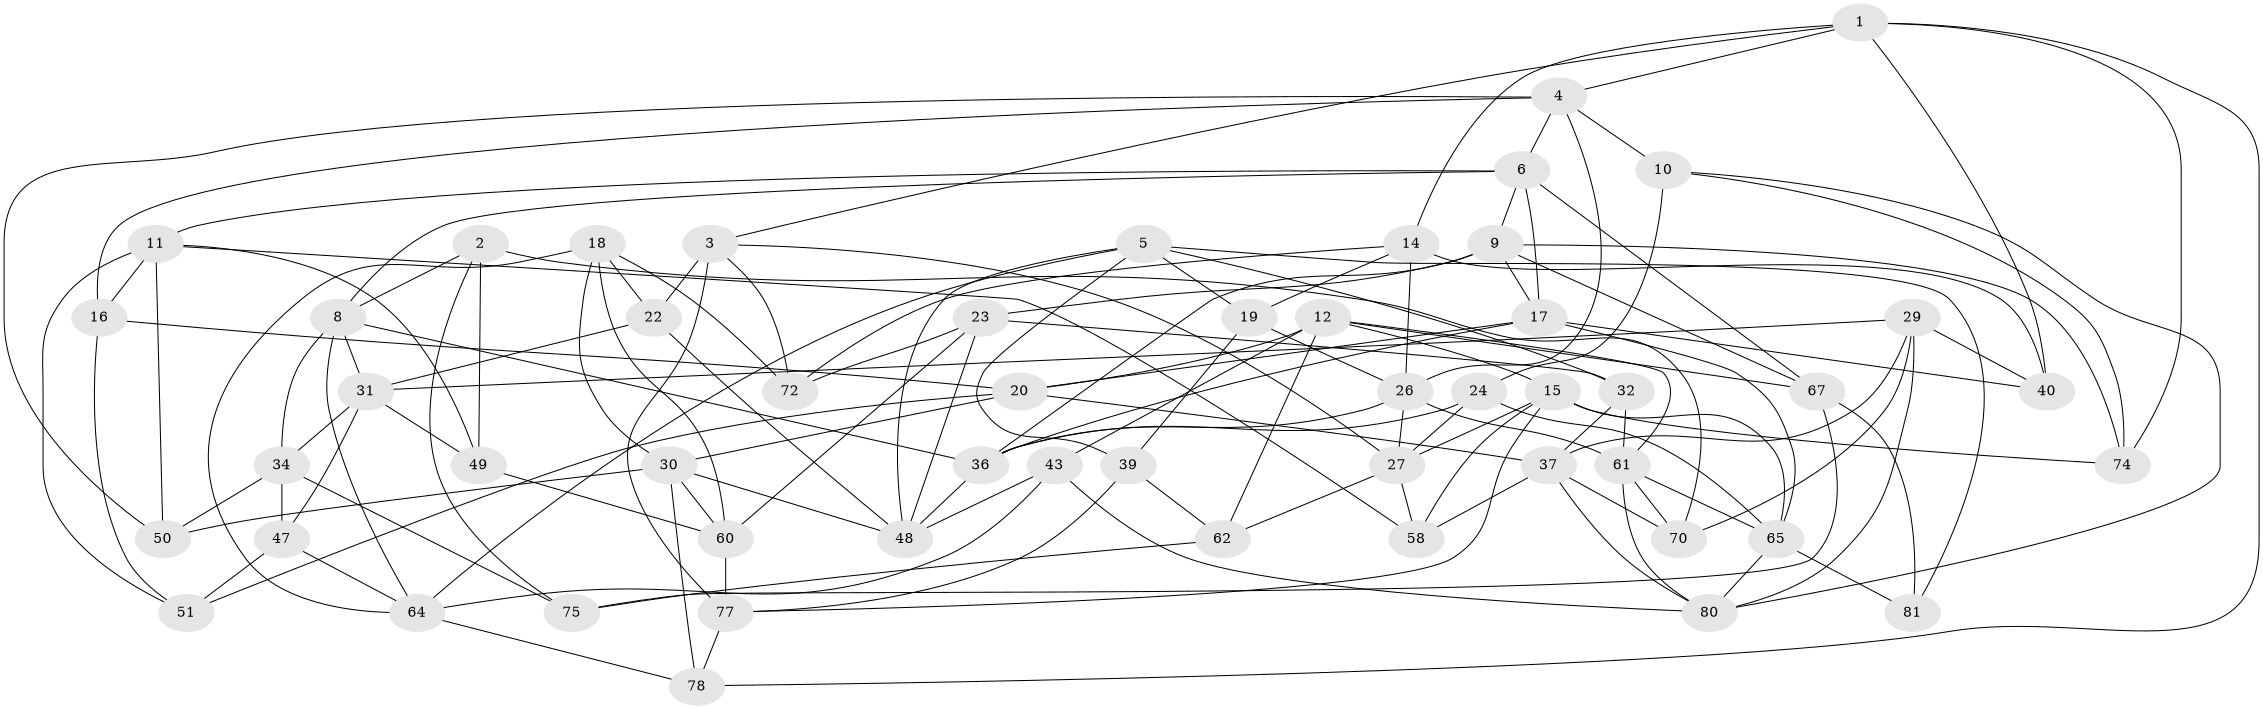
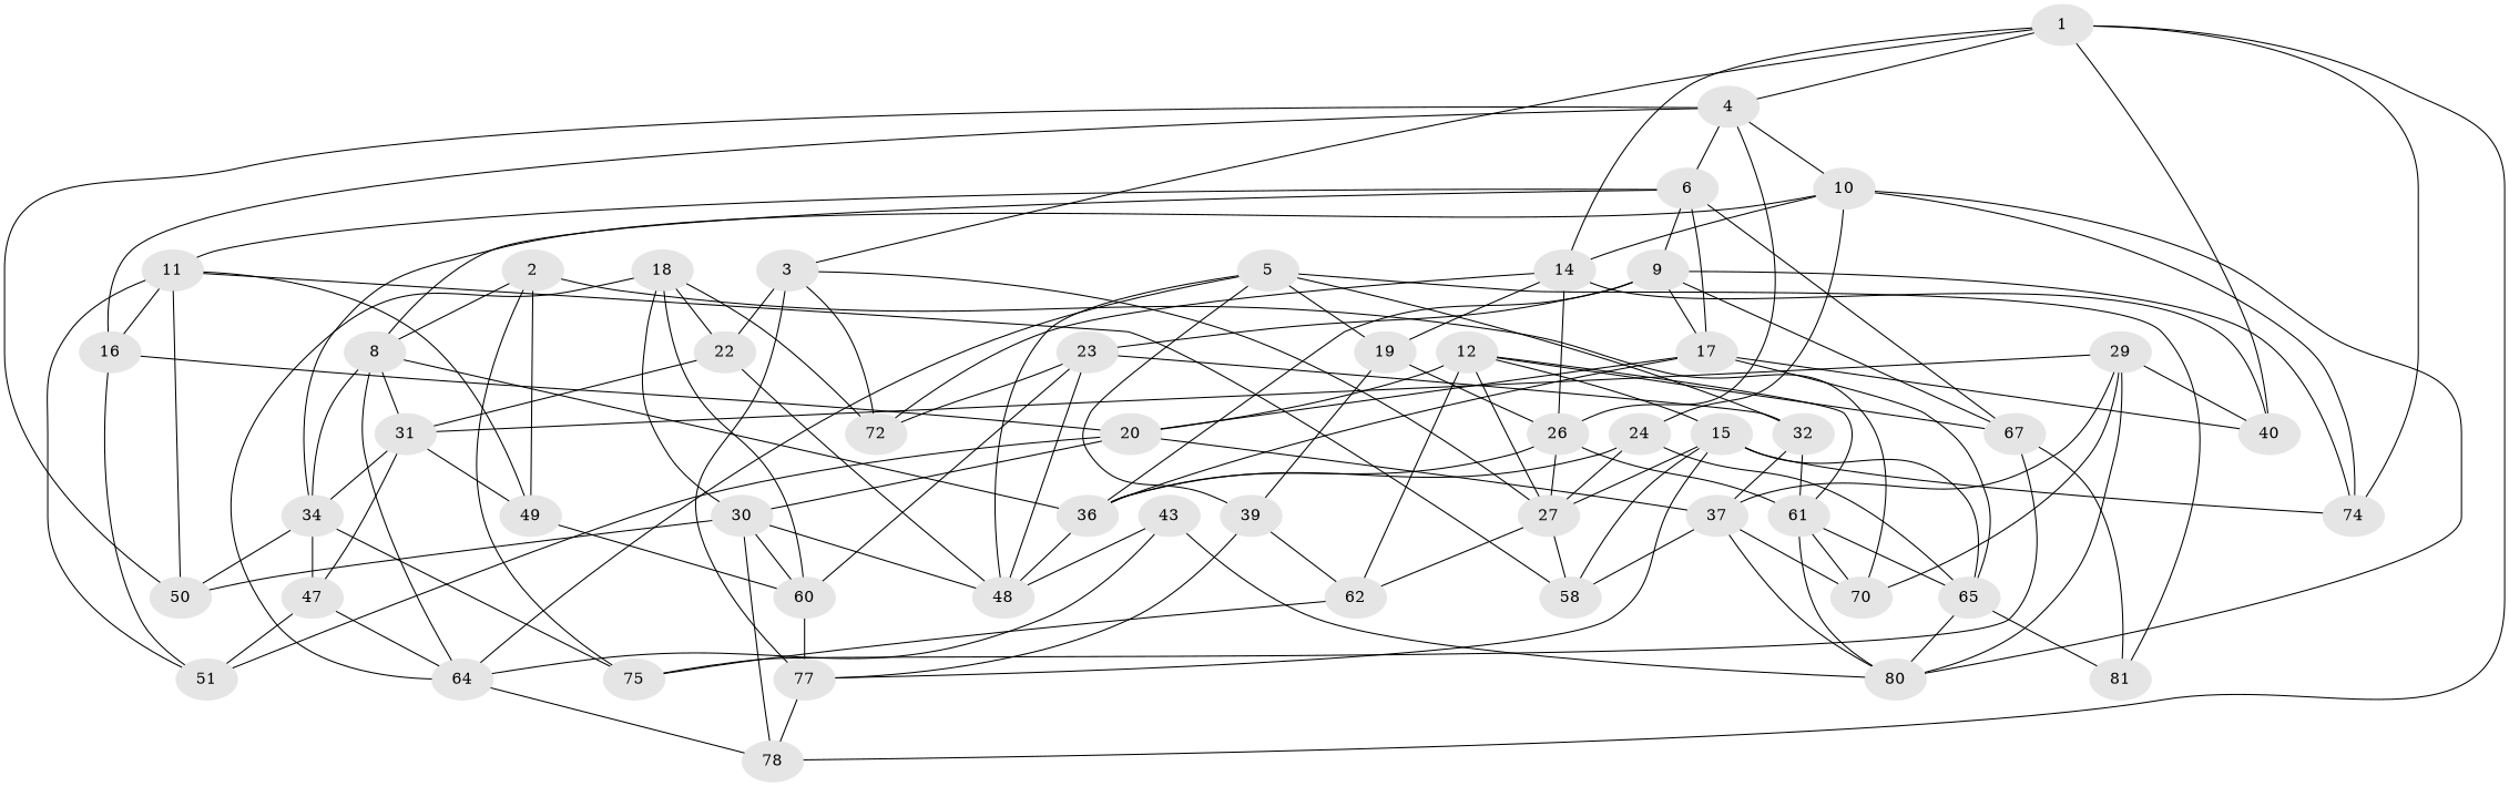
  graph {
    node [color=gray90 style=filled]
    1 [super="+63"]
    3 [super="+25"]
    4 [super="+7"]
    14 [super="+40"]
    n5 [label=40]
    74
    78
    22
    27 [super="+71"]
    72
    77 [super="+79"]
    6 [super="+13"]
    10 [super="+21"]
    16
    26 [super="+82"]
    50
    19
    8 [super="+55"]
    64 [super="+85"]
    31 [super="+57"]
    34 [super="+35"]
    36 [super="+41"]
    2
    49
    70
    75
    60 [super="+73"]
    48 [super="+84"]
    58
    62
    9 [super="+28"]
    11 [super="+59"]
    17 [super="+45"]
    67 [super="+76"]
    24
    80 [super="+83"]
    51
    20 [super="+33"]
    61 [super="+69"]
    5 [super="+53"]
    32
    39
    81
    37 [super="+38"]
    23 [super="+44"]
    65 [super="+66"]
    47
    12 [super="+46"]
    15 [super="+54"]
    43
    30 [super="+52"]
    18 [super="+56"]
    29 [super="+68"]
    1 -- 3
    1 -- 4
    1 -- 14
    1 -- n5
    1 -- 74
    1 -- 78
    3 -- 22
    3 -- 27
    3 -- 72
    3 -- 77 [weight=2]
    4 -- 6
    4 -- 10
    4 -- 16
    4 -- 26
    4 -- 50
    14 -- n5
    14 -- 72
    14 -- 26
    14 -- 19
    22 -- 31
    22 -- 48
    27 -- 58
    27 -- 62
    77 -- 78
    6 -- 8
    6 -- 9
    6 -- 11
    6 -- 17
    6 -- 67
+   10 -- 14
    10 -- 74
+   10 -- 34
    10 -- 24
    10 -- 80
    16 -- 51
    16 -- 20
    26 -- 27
    26 -- 36
    26 -- 61
    19 -- 26
    19 -- 39
    8 -- 64
    8 -- 31
    8 -- 34
    8 -- 36
    64 -- 78
    31 -- 34
    31 -- 49
    31 -- 47
    34 -- 50
    34 -- 75
    34 -- 47
    36 -- 48
    2 -- 8
    2 -- 49
    2 -- 70
    2 -- 75
    49 -- 60
    60 -- 77
    62 -- 75
    9 -- 74
    9 -- 36
    9 -- 17
    9 -- 67
    9 -- 23
    11 -- 16
    11 -- 50
    11 -- 49
    11 -- 58
    11 -- 51
    17 -- n5
    17 -- 36
    17 -- 20
    17 -- 65
    67 -- 75
    67 -- 81
    24 -- 27
    24 -- 36
    24 -- 65
    20 -- 51
    20 -- 37
    20 -- 30
    61 -- 70
    61 -- 80
    61 -- 65
    5 -- 19
    5 -- 64
    5 -- 48
    5 -- 32
    5 -- 39
    5 -- 81
    32 -- 61
    32 -- 37
    39 -- 77
    39 -- 62
    37 -- 70
    37 -- 58
    37 -- 80
    23 -- 72
    23 -- 60
    23 -- 48
    23 -- 32
    65 -- 80
    65 -- 81
    47 -- 64
    47 -- 51
    12 -- 62
    12 -- 67
    12 -- 20
    12 -- 61
    12 -- 15
-   12 -- 43
+   12 -- 27
    15 -- 74
    15 -- 27
    15 -- 77
    15 -- 58
    15 -- 65
    43 -- 64
    43 -- 48
    43 -- 80
    30 -- 78
    30 -- 50
    30 -- 60
    30 -- 48
    18 -- 22
    18 -- 72
    18 -- 64
    18 -- 60 [weight=2]
    18 -- 30
    29 -- n5
    29 -- 31
    29 -- 70
    29 -- 80
    29 -- 37
  }
